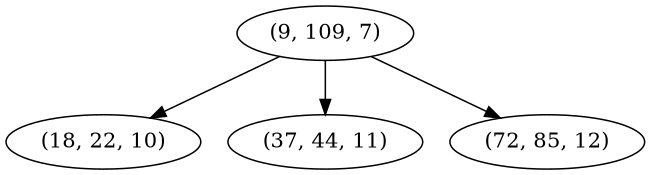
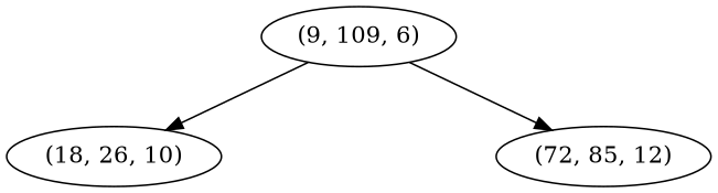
  digraph {
-   "(9, 109, 7)"
-   "(18, 26, 10)" [label="(18, 22, 10)"]
-   "(37, 44, 11)"
+   "(9, 109, 7)" [label="(9, 109, 6)"]
+   "(18, 26, 10)"
    n4 [label="(72, 85, 12)"]
    "(9, 109, 7)" -> "(18, 26, 10)"
-   "(9, 109, 7)" -> "(37, 44, 11)"
    "(9, 109, 7)" -> n4
  }
